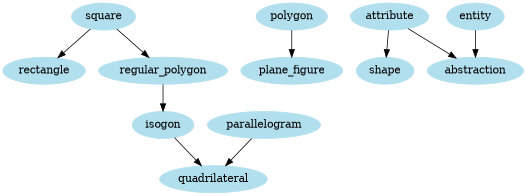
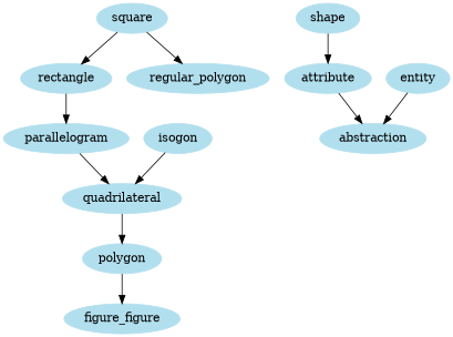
  digraph {
    node [color=lightblue2 style=filled]
    square
    rectangle
    regular_polygon
    parallelogram
    isogon
    quadrilateral
    polygon
-   plane_figure
+   plane_figure [label=figure_figure]
    shape
    attribute
    abstraction
    entity
    square -> rectangle
    square -> regular_polygon
-   regular_polygon -> isogon
+   rectangle -> parallelogram
    parallelogram -> quadrilateral
    isogon -> quadrilateral
+   quadrilateral -> polygon
    polygon -> plane_figure
-   attribute -> shape
+   shape -> attribute
    attribute -> abstraction
    entity -> abstraction
  }
